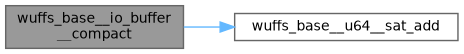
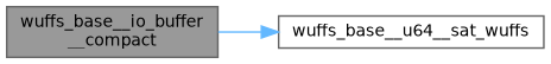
  digraph {
    rankdir=LR
    node [fontname=Helvetica fontsize=10 shape=box style=filled]
    n1 [color=gray40 fillcolor=grey60 fontcolor=black height=0.2 label="wuffs_base__io_buffer\l__compact" width=0.4]
-   n2 [color=grey40 fillcolor=white height=0.2 label=wuffs_base__u64__sat_add width=0.4]
+   n2 [color=grey40 fillcolor=white height=0.2 label=wuffs_base__u64__sat_wuffs width=0.4]
    n1 -> n2 [color=steelblue1 fontname=Helvetica fontsize=10 labelfontname=Helvetica labelfontsize=10 style=solid]
  }
